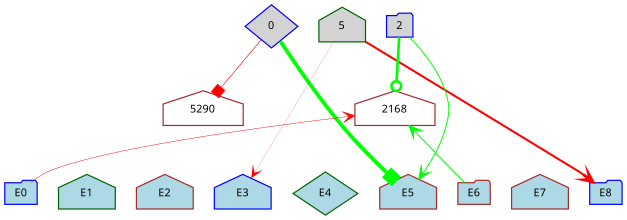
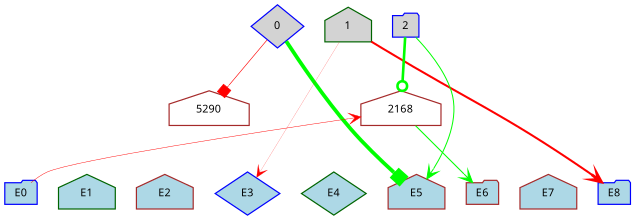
  digraph {
    fontname="Noto Sans"
    node [color=brown fillcolor=lightblue fontname="Noto Sans" fontsize=9 shape=house style=filled]
    edge [fontname="Noto Sans" style=invis]
    0 [color=blue fillcolor=lightgray height=0.2 shape=diamond width=0.2]
-   1 [color=darkgreen fillcolor=lightgray height=0.2 width=0.2 label=5]
+   1 [color=darkgreen fillcolor=lightgray height=0.2 width=0.2]
    2 [color=blue fillcolor=lightgray height=0.2 shape=folder width=0.2]
    E0 [color=blue height=0.2 shape=folder width=0.2]
    E1 [color=darkgreen height=0.2 width=0.2]
    E2 [height=0.2 width=0.2]
-   E3 [color=blue height=0.2 width=0.2]
+   E3 [color=blue height=0.2 shape=diamond width=0.2]
    E4 [color=darkgreen height=0.2 shape=diamond width=0.2]
    E5 [height=0.2 width=0.2]
    E6 [height=0.2 shape=folder width=0.2]
    E7 [height=0.2 width=0.2]
    E8 [color=blue height=0.2 shape=folder width=0.2]
    5290 [height=0.2 width=0.2 fillcolor="" style=""]
    2168 [fillcolor=white height=0.2 width=0.2]
    subgraph sub_1 {
      rank=source
      0
      1
      2
    }
    subgraph sub_2 {
      rank=sink
      E0
      E1
      E2
      E3
      E4
      E5
      E6
      E7
      E8
    }
    0 -> 1
    0 -> E5 [arrowhead=box color=green penwidth=3.152873473846466 style=solid]
    0 -> 5290 [arrowhead=box color=red penwidth=0.519063718555189 style=solid]
    1 -> 2
    1 -> E3 [arrowhead=vee color=red penwidth=0.13811579207932528 style=solid]
    1 -> E8 [arrowhead=vee color=red penwidth=1.703459317691474 style=solid]
    2 -> E5 [arrowhead=vee color=green penwidth=0.8230708893916937 style=solid]
    2 -> 2168 [arrowhead=odot color=green penwidth=2.1807444669794736 style=solid]
    E0 -> E1
    E0 -> 2168 [arrowhead=vee color=red penwidth=0.37385075376845844 style=solid]
    E1 -> E2
    E2 -> E3
    E3 -> E4
    E4 -> E5
    E5 -> E6
    E6 -> E7
    E7 -> E8
-   E6 -> 2168 [arrowhead=vee color=green penwidth=0.8820294937456908 style=solid]
+   2168 -> E6 [arrowhead=vee color=green penwidth=0.8820294937456908 style=solid]
  }
